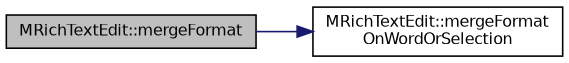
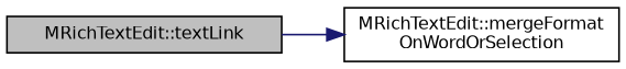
  digraph {
    rankdir=LR
    node [color=black fontname=Helvetica fontsize=10 shape=record style=filled]
-   n1 [fillcolor=grey75 fontcolor=black height=0.2 label="MRichTextEdit::mergeFormat" width=0.4]
+   n1 [fillcolor=grey75 fontcolor=black height=0.2 label="MRichTextEdit::textLink" width=0.4]
    n2 [fillcolor=white height=0.2 label="MRichTextEdit::mergeFormat\lOnWordOrSelection" width=0.4]
    n1 -> n2 [color=midnightblue fontname=Helvetica fontsize=10 labelfontname=Helvetica labelfontsize=10 style=solid]
  }
